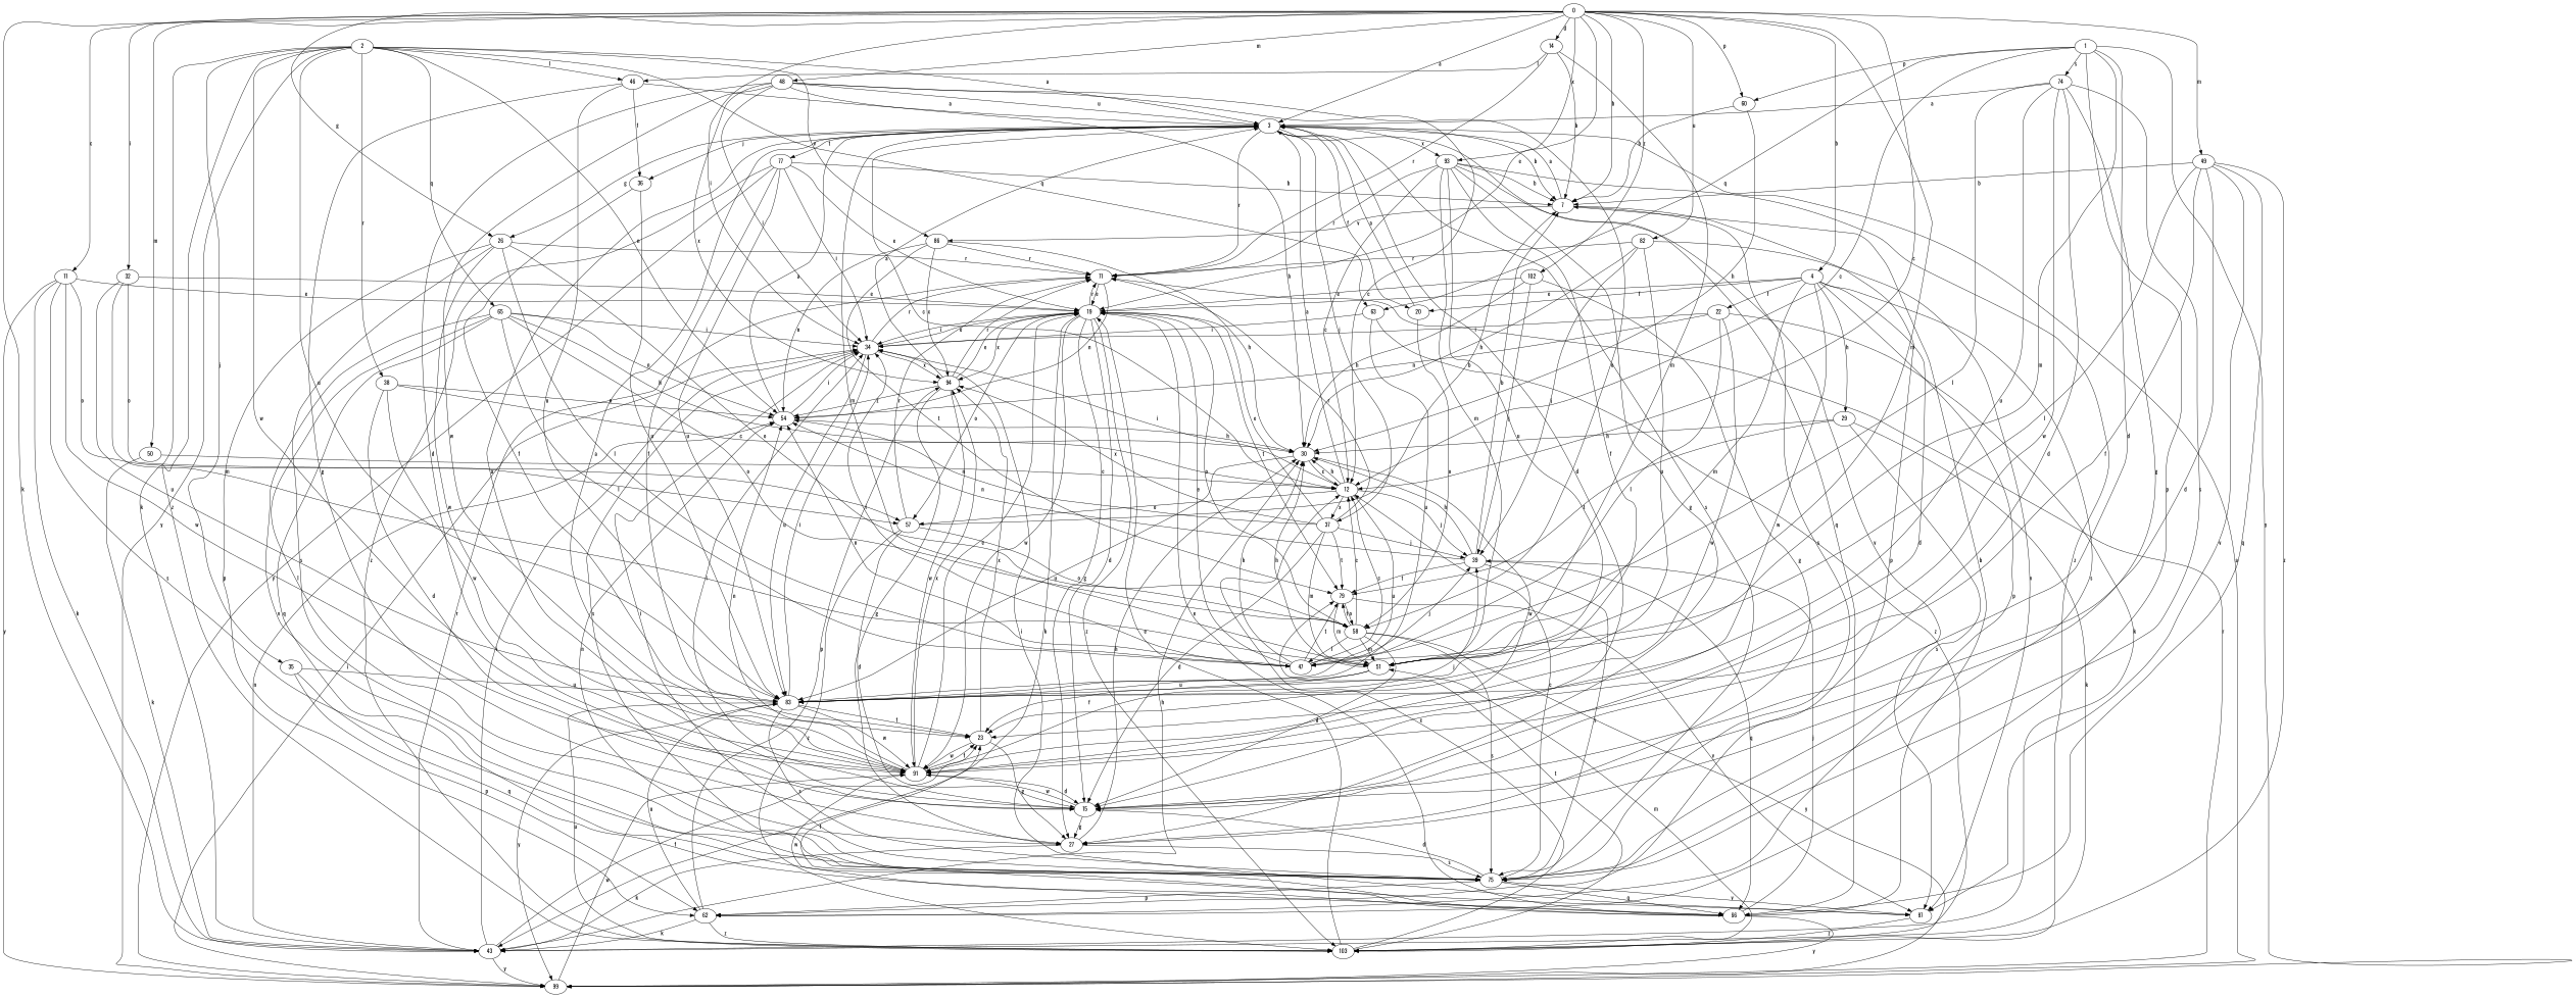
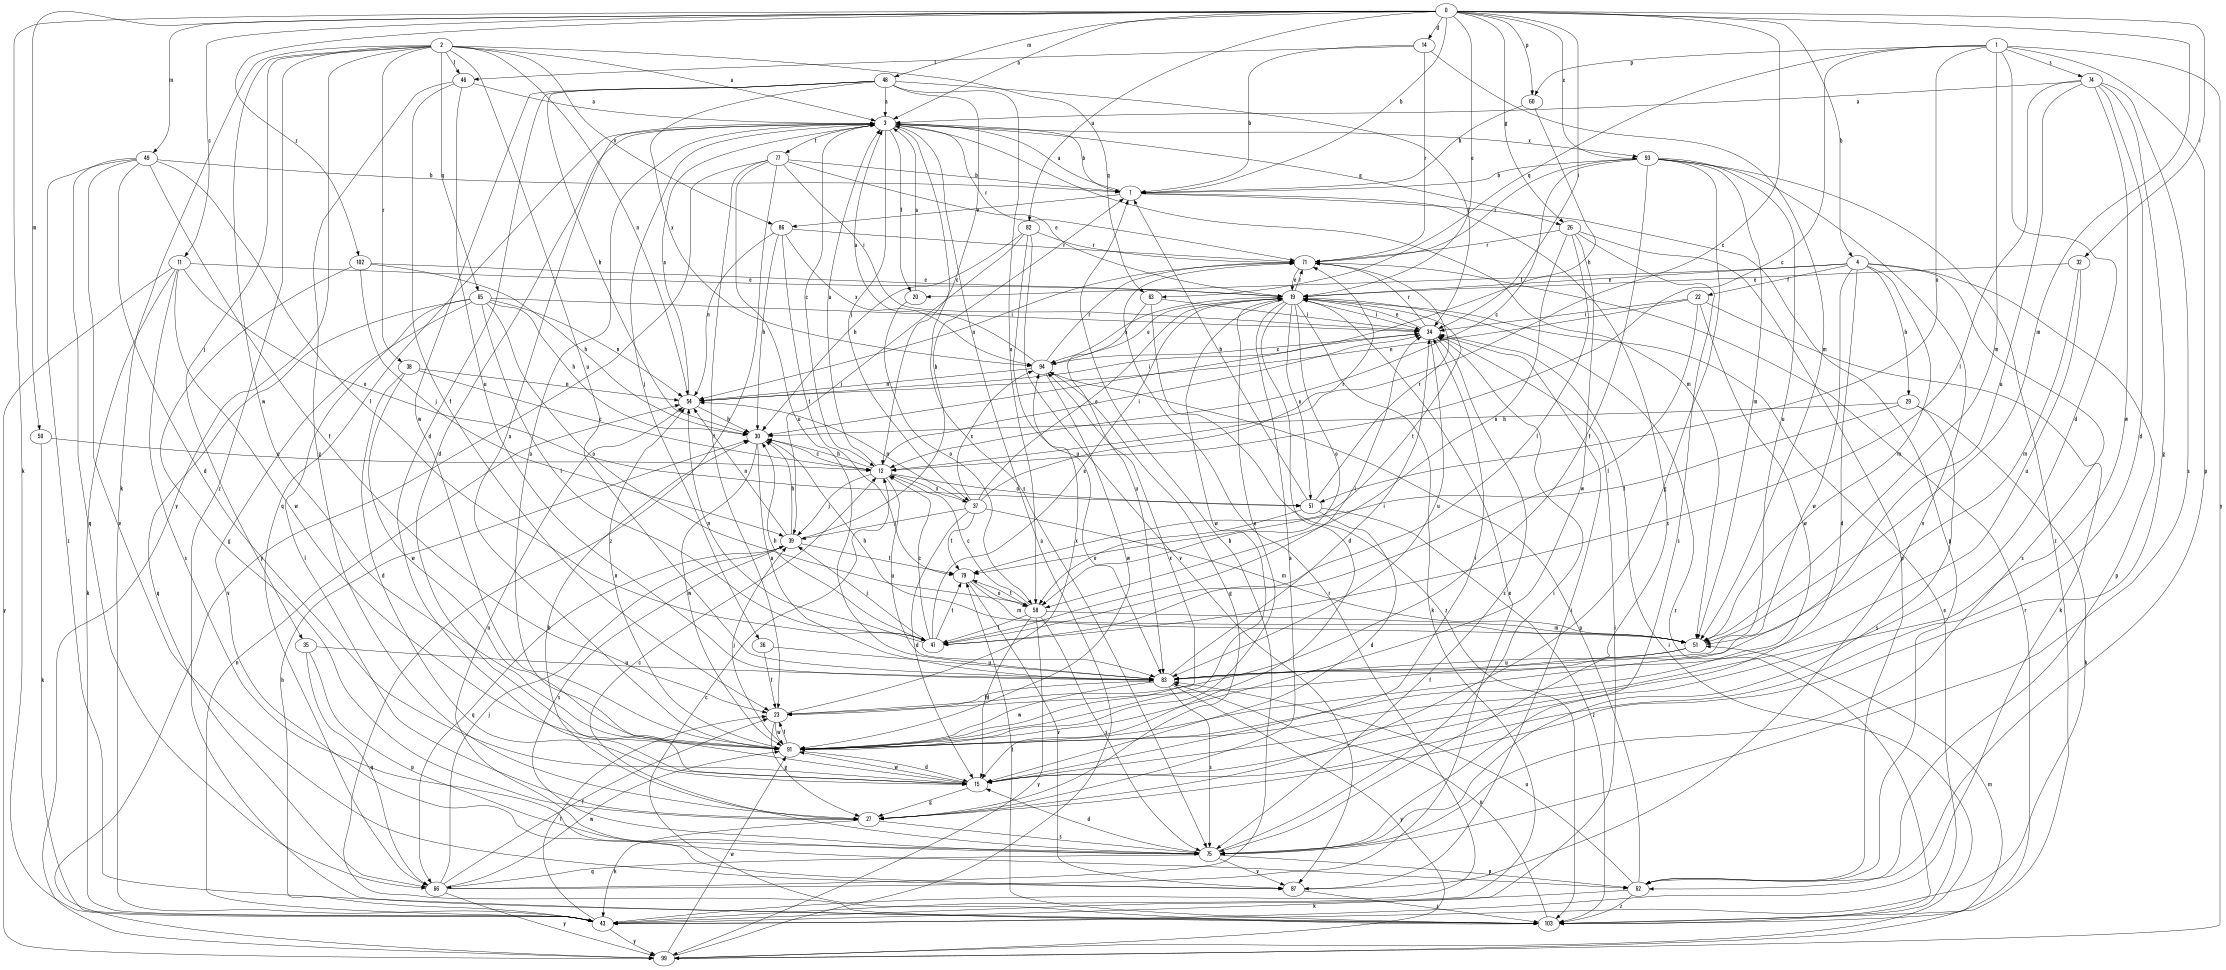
  strict digraph {
    fontname=Oswald
    node [fontname=Oswald]
    edge [fontname=Oswald]
    0
    3
    4
    7
    11
    12
    14
    19
    26
    32
    34
    43
    48
    49
    50
    51
    60
    82
    93
    102
    15
    20
    36
    37
    66
    71
    75
    77
    62
    91
    22
    29
    86
    57
    99
    83
    30
    39
    46
    103
    94
    27
    58
    79
    47
    54
    23
    87
    1
    63
    74
    2
    35
    65
    n55 [label=38]
    0 -> 3 [label=a]
    0 -> 4 [label=b]
    0 -> 7 [label=b]
    0 -> 11 [label=c]
    0 -> 12 [label=c]
    0 -> 14 [label=d]
    0 -> 19 [label=e]
    0 -> 26 [label=g]
    0 -> 32 [label=i]
    0 -> 34 [label=i]
    0 -> 43 [label=k]
    0 -> 48 [label=m]
    0 -> 49 [label=m]
    0 -> 50 [label=m]
    0 -> 51 [label=m]
    0 -> 60 [label=p]
    0 -> 82 [label=u]
    0 -> 93 [label=x]
    0 -> 102 [label=z]
    3 -> 7 [label=b]
    3 -> 12 [label=c]
    3 -> 26 [label=g]
    3 -> 51 [label=m]
    3 -> 93 [label=x]
    3 -> 15 [label=d]
    3 -> 20 [label=f]
    3 -> 36 [label=j]
    3 -> 37 [label=j]
    3 -> 66 [label=q]
    3 -> 71 [label=r]
    3 -> 75 [label=s]
    3 -> 77 [label=t]
    4 -> 19 [label=e]
    4 -> 51 [label=m]
    4 -> 15 [label=d]
    4 -> 20 [label=f]
    4 -> 75 [label=s]
    4 -> 62 [label=p]
    4 -> 91 [label=w]
    4 -> 22 [label=f]
    4 -> 29 [label=h]
    7 -> 3 [label=a]
    7 -> 75 [label=s]
    7 -> 62 [label=p]
    7 -> 86 [label=v]
    11 -> 19 [label=e]
    11 -> 43 [label=k]
    11 -> 75 [label=s]
    11 -> 91 [label=w]
    11 -> 57 [label=o]
    11 -> 99 [label=y]
    12 -> 3 [label=a]
    12 -> 34 [label=i]
    12 -> 37 [label=x]
    12 -> 57 [label=o]
    12 -> 83 [label=u]
    12 -> 30 [label=h]
    12 -> 39 [label=j]
    14 -> 7 [label=b]
    14 -> 51 [label=m]
    14 -> 71 [label=r]
    14 -> 46 [label=l]
    19 -> 34 [label=i]
    19 -> 43 [label=k]
    19 -> 15 [label=d]
    19 -> 71 [label=r]
    19 -> 91 [label=w]
    19 -> 57 [label=o]
    19 -> 103 [label=z]
    19 -> 94 [label=x]
-   19 -> 27 [label=g]
+   19 -> 27 [label=a]
    19 -> 58 [label=o]
    19 -> 79 [label=t]
    26 -> 71 [label=r]
    26 -> 75 [label=s]
    26 -> 62 [label=p]
    26 -> 91 [label=w]
    26 -> 58 [label=o]
    26 -> 47 [label=l]
    32 -> 19 [label=e]
    32 -> 51 [label=m]
    32 -> 83 [label=u]
    34 -> 19 [label=e]
    34 -> 71 [label=r]
    34 -> 75 [label=s]
    34 -> 83 [label=u]
    34 -> 94 [label=x]
    43 -> 34 [label=i]
    43 -> 71 [label=r]
    43 -> 99 [label=y]
    43 -> 30 [label=h]
    43 -> 54 [label=n]
    43 -> 23 [label=f]
-   48 -> 3 [label=u]
+   48 -> 3 [label=a]
    48 -> 12 [label=c]
    48 -> 34 [label=i]
    48 -> 15 [label=d]
    48 -> 91 [label=w]
    48 -> 30 [label=h]
    48 -> 94 [label=x]
    48 -> 58 [label=o]
    49 -> 7 [label=b]
    49 -> 15 [label=d]
    49 -> 66 [label=q]
    49 -> 103 [label=z]
    49 -> 47 [label=l]
    49 -> 23 [label=f]
    49 -> 87 [label=v]
    50 -> 12 [label=c]
    50 -> 43 [label=k]
    51 -> 83 [label=u]
    51 -> 30 [label=h]
    51 -> 23 [label=f]
    60 -> 7 [label=b]
    60 -> 30 [label=h]
    82 -> 71 [label=r]
    82 -> 83 [label=u]
    82 -> 30 [label=h]
    82 -> 39 [label=j]
    82 -> 87 [label=v]
    93 -> 7 [label=b]
    93 -> 12 [label=c]
    93 -> 51 [label=m]
    93 -> 71 [label=r]
    93 -> 83 [label=u]
    93 -> 103 [label=z]
    93 -> 27 [label=g]
    93 -> 23 [label=f]
    93 -> 87 [label=v]
    102 -> 19 [label=e]
    102 -> 30 [label=h]
    102 -> 39 [label=j]
    102 -> 27 [label=g]
    15 -> 3 [label=a]
    15 -> 34 [label=i]
    15 -> 91 [label=w]
    15 -> 27 [label=g]
    20 -> 3 [label=a]
    20 -> 58 [label=o]
    36 -> 83 [label=u]
    36 -> 23 [label=f]
    37 -> 19 [label=e]
    37 -> 51 [label=m]
    37 -> 15 [label=d]
    37 -> 71 [label=r]
    37 -> 39 [label=j]
    37 -> 94 [label=x]
    37 -> 79 [label=t]
    37 -> 54 [label=n]
    66 -> 7 [label=b]
    66 -> 19 [label=e]
    66 -> 91 [label=w]
    66 -> 99 [label=y]
    66 -> 39 [label=j]
    66 -> 23 [label=f]
    71 -> 19 [label=e]
    71 -> 54 [label=n]
    75 -> 12 [label=c]
    75 -> 34 [label=i]
    75 -> 15 [label=d]
    75 -> 66 [label=q]
    75 -> 62 [label=p]
    75 -> 54 [label=n]
    75 -> 87 [label=v]
    77 -> 7 [label=b]
    77 -> 19 [label=e]
    77 -> 34 [label=i]
    77 -> 99 [label=y]
    77 -> 83 [label=u]
    77 -> 103 [label=z]
    77 -> 23 [label=f]
    62 -> 43 [label=k]
    62 -> 83 [label=u]
    62 -> 103 [label=z]
    62 -> 94 [label=p]
    91 -> 3 [label=a]
    91 -> 19 [label=e]
    91 -> 15 [label=d]
    91 -> 39 [label=j]
    91 -> 94 [label=x]
    91 -> 54 [label=n]
    91 -> 23 [label=f]
    22 -> 34 [label=i]
    22 -> 43 [label=k]
    22 -> 91 [label=w]
    22 -> 47 [label=l]
    22 -> 54 [label=n]
    29 -> 43 [label=k]
    29 -> 75 [label=s]
    29 -> 30 [label=h]
    29 -> 79 [label=t]
    86 -> 71 [label=r]
    86 -> 30 [label=h]
    86 -> 94 [label=x]
    86 -> 79 [label=t]
    86 -> 54 [label=n]
    57 -> 7 [label=b]
    57 -> 15 [label=d]
    57 -> 71 [label=r]
    57 -> 103 [label=z]
    57 -> 58 [label=o]
    99 -> 3 [label=a]
    99 -> 34 [label=i]
    99 -> 71 [label=r]
    99 -> 91 [label=w]
    83 -> 34 [label=i]
    83 -> 75 [label=s]
    83 -> 91 [label=w]
    83 -> 99 [label=y]
    83 -> 23 [label=f]
    30 -> 12 [label=c]
    30 -> 91 [label=w]
    30 -> 83 [label=u]
    39 -> 7 [label=b]
    39 -> 66 [label=q]
    39 -> 75 [label=s]
    39 -> 30 [label=h]
    39 -> 79 [label=t]
    39 -> 54 [label=n]
    46 -> 3 [label=a]
    46 -> 83 [label=u]
    46 -> 27 [label=g]
-   46 -> 36 [label=f]
+   46 -> 23 [label=f]
    103 -> 12 [label=c]
    103 -> 19 [label=e]
    103 -> 51 [label=m]
    103 -> 83 [label=u]
    103 -> 79 [label=t]
    94 -> 3 [label=a]
    94 -> 19 [label=e]
    94 -> 71 [label=r]
    94 -> 91 [label=w]
    94 -> 27 [label=g]
-   94 -> 54 [label=z]
+   94 -> 54 [label=n]
    27 -> 43 [label=k]
    27 -> 75 [label=s]
    27 -> 30 [label=h]
    58 -> 12 [label=c]
    58 -> 51 [label=m]
    58 -> 15 [label=d]
    58 -> 75 [label=s]
    58 -> 99 [label=y]
    58 -> 79 [label=t]
    58 -> 47 [label=l]
    79 -> 51 [label=m]
    79 -> 58 [label=o]
    79 -> 87 [label=v]
    47 -> 12 [label=c]
    47 -> 19 [label=e]
    47 -> 34 [label=i]
    47 -> 30 [label=h]
    47 -> 39 [label=j]
    47 -> 79 [label=t]
    47 -> 54 [label=n]
    54 -> 3 [label=a]
    54 -> 34 [label=i]
    54 -> 30 [label=h]
    23 -> 91 [label=w]
    23 -> 94 [label=x]
    23 -> 27 [label=g]
    87 -> 34 [label=i]
    87 -> 103 [label=z]
    1 -> 12 [label=c]
    1 -> 51 [label=m]
    1 -> 60 [label=p]
    1 -> 15 [label=d]
    1 -> 62 [label=p]
-   32 -> 57 [label=o]
+   1 -> 57 [label=o]
    1 -> 99 [label=y]
    1 -> 63 [label=q]
    1 -> 74 [label=s]
    63 -> 34 [label=i]
    63 -> 83 [label=u]
    63 -> 103 [label=z]
    74 -> 3 [label=a]
    74 -> 15 [label=d]
    74 -> 75 [label=s]
    74 -> 91 [label=w]
    74 -> 83 [label=u]
    74 -> 27 [label=g]
    74 -> 47 [label=l]
    2 -> 3 [label=a]
    2 -> 43 [label=k]
    2 -> 91 [label=w]
    2 -> 86 [label=v]
    2 -> 99 [label=y]
    2 -> 83 [label=u]
    2 -> 46 [label=l]
    2 -> 103 [label=z]
    2 -> 54 [label=n]
    2 -> 63 [label=q]
    2 -> 35 [label=j]
    2 -> 65 [label=q]
    2 -> n55 [label=r]
    35 -> 66 [label=q]
    35 -> 62 [label=p]
    35 -> 83 [label=u]
    65 -> 34 [label=i]
    65 -> 66 [label=q]
    65 -> 30 [label=h]
    65 -> 27 [label=l]
    65 -> 58 [label=o]
    65 -> 47 [label=l]
    65 -> 54 [label=n]
    65 -> 87 [label=v]
    n55 -> 12 [label=c]
    n55 -> 15 [label=d]
    n55 -> 91 [label=w]
    n55 -> 54 [label=n]
  }
